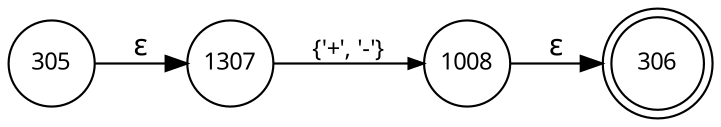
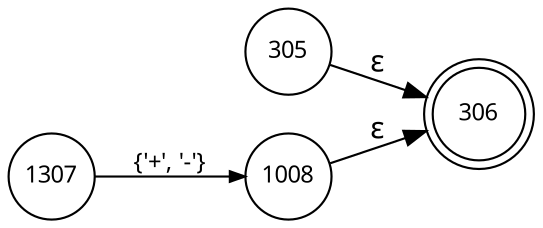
  digraph {
    fontname="Noto Sans"
    rankdir=LR
    node [fixedsize=true fontname="Noto Sans" fontsize=11 shape=circle peripheries=1]
    edge [fontname="Noto Sans"]
    n1 [label=306 shape=doublecircle width=.6 peripheries=""]
    n2 [label=305 width=.55]
    n3 [label=1307 width=.55]
    n4 [label=1008 width=.55]
-   n2 -> n3 [label="&epsilon;"]
+   n2 -> n1 [label="&epsilon;"]
    n3 -> n4 [arrowhead=normal arrowsize=.7 fontsize=11 label="{'+', '-'}"]
    n4 -> n1 [label="&epsilon;"]
  }
